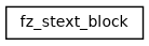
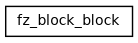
  digraph {
    rankdir=LR
-   n1 [color=black fillcolor=white fontname=Helvetica fontsize=10 height=0.2 label=fz_stext_block shape=record style=filled width=0.4]
+   n1 [color=black fillcolor=white fontname=Helvetica fontsize=10 height=0.2 label=fz_block_block shape=record style=filled width=0.4]
  }
